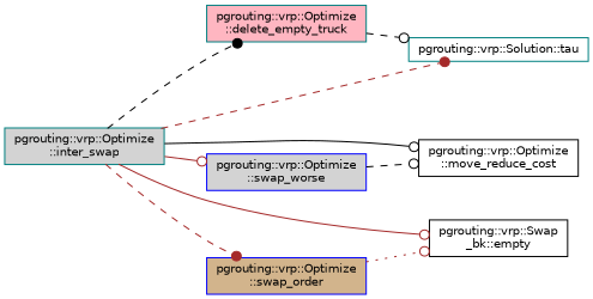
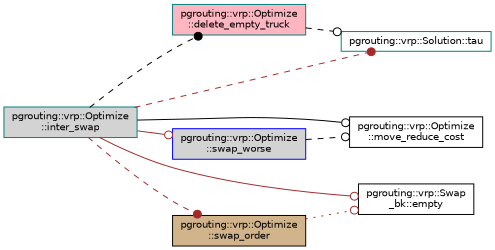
  digraph {
    rankdir=LR
    node [color=teal fillcolor=white fontname=Helvetica fontsize=10 shape=record style=filled]
    edge [arrowhead=odot color=brown fontname=Helvetica fontsize=10 labelfontname=Helvetica labelfontsize=10 style=dashed]
    n1 [fillcolor=lightgrey fontcolor=black height=0.2 label="pgrouting::vrp::Optimize\l::inter_swap" width=0.4]
    n2 [fillcolor=lightpink height=0.2 label="pgrouting::vrp::Optimize\l::delete_empty_truck" width=0.4]
    n3 [color=black height=0.2 label="pgrouting::vrp::Optimize\l::move_reduce_cost" width=0.4]
    n4 [height=0.2 label="pgrouting::vrp::Solution::tau" width=0.4]
    n5 [color=black height=0.2 label="pgrouting::vrp::Swap\l_bk::empty" width=0.4]
-   n6 [color=blue fillcolor=tan height=0.2 label="pgrouting::vrp::Optimize\l::swap_order" width=0.4]
+   n6 [color=black fillcolor=tan height=0.2 label="pgrouting::vrp::Optimize\l::swap_order" width=0.4]
    n7 [color=blue fillcolor=lightgrey height=0.2 label="pgrouting::vrp::Optimize\l::swap_worse" width=0.4]
    n1 -> n2 [arrowhead=dot color=black]
    n1 -> n3 [color=black style=solid]
    n1 -> n4 [arrowhead=dot]
    n1 -> n5 [style=solid]
    n1 -> n6 [arrowhead=dot]
    n1 -> n7 [style=solid]
    n2 -> n4 [color=black]
    n6 -> n5 [style=dotted]
    n7 -> n3 [color=black]
  }
